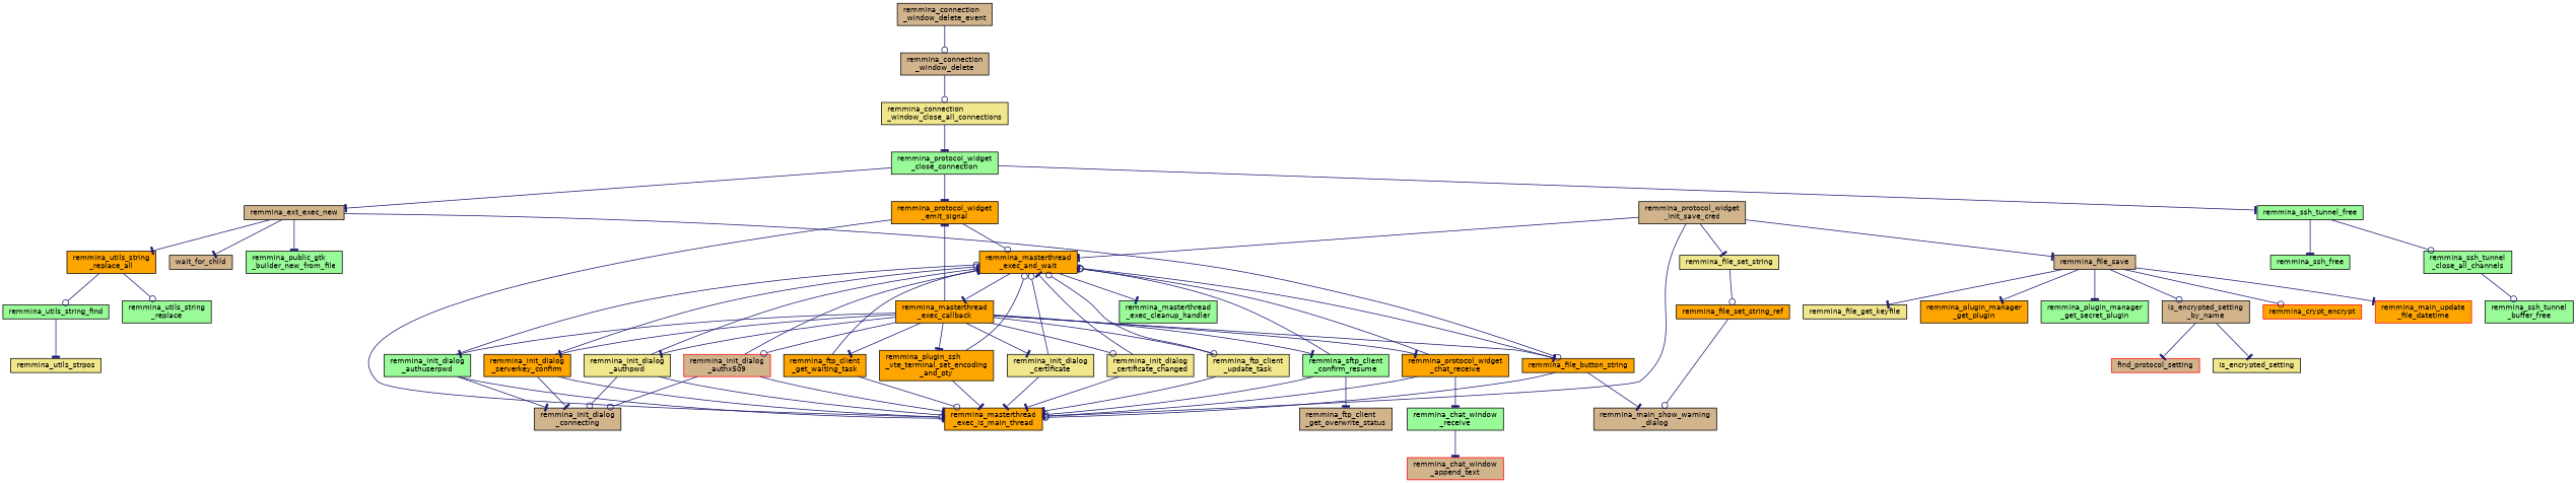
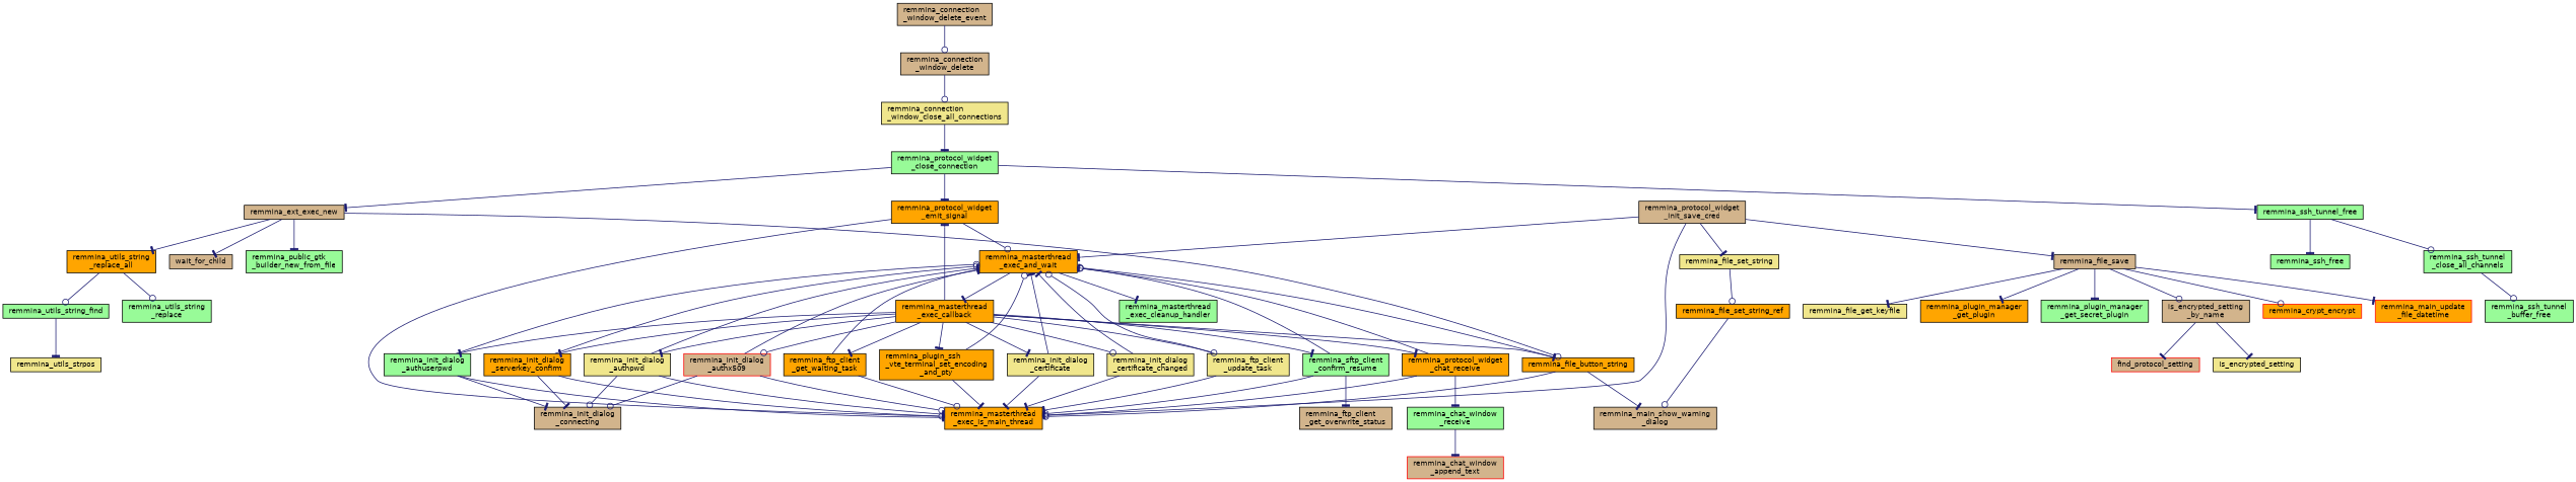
  digraph {
    rankdir=TB
    node [color=black fillcolor=orange fontname=Helvetica fontsize=10 shape=record style=filled]
    edge [arrowhead=tee color=midnightblue fontname=Helvetica fontsize=10 labelfontname=Helvetica labelfontsize=10 style=solid]
    n1 [fillcolor=tan fontcolor=black height=0.2 label="remmina_connection\l_window_delete_event" width=0.4]
    n2 [fillcolor=tan height=0.2 label="remmina_connection\l_window_delete" width=0.4]
    n3 [fillcolor=khaki height=0.2 label="remmina_connection\l_window_close_all_connections" width=0.4]
    n4 [fillcolor=palegreen height=0.2 label="remmina_protocol_widget\l_close_connection" width=0.4]
    n5 [height=0.2 label="remmina_protocol_widget\l_emit_signal" width=0.4]
    n6 [fillcolor=palegreen height=0.2 label=remmina_ssh_tunnel_free width=0.4]
    n7 [fillcolor=tan height=0.2 label=remmina_ext_exec_new width=0.4]
    n8 [height=0.2 label="remmina_masterthread\l_exec_is_main_thread" width=0.4]
    n9 [height=0.2 label="remmina_masterthread\l_exec_and_wait" width=0.4]
    n10 [fillcolor=palegreen height=0.2 label="remmina_ssh_tunnel\l_close_all_channels" width=0.4]
    n11 [fillcolor=palegreen height=0.2 label=remmina_ssh_free width=0.4]
    n12 [height=0.2 label=remmina_file_button_string width=0.4]
    n13 [height=0.2 label="remmina_utils_string\l_replace_all" width=0.4]
    n14 [fillcolor=palegreen height=0.2 label="remmina_public_gtk\l_builder_new_from_file" width=0.4]
    n15 [fillcolor=tan height=0.2 label=wait_for_child width=0.4]
    n16 [fillcolor=palegreen height=0.2 label="remmina_masterthread\l_exec_cleanup_handler" width=0.4]
    n17 [height=0.2 label="remmina_masterthread\l_exec_callback" width=0.4]
    n18 [height=0.2 label="remmina_protocol_widget\l_chat_receive" width=0.4]
    n19 [height=0.2 label="remmina_init_dialog\l_serverkey_confirm" width=0.4]
    n20 [fillcolor=khaki height=0.2 label="remmina_init_dialog\l_authpwd" width=0.4]
    n21 [fillcolor=palegreen height=0.2 label="remmina_init_dialog\l_authuserpwd" width=0.4]
    n22 [fillcolor=khaki height=0.2 label="remmina_init_dialog\l_certificate" width=0.4]
    n23 [fillcolor=khaki height=0.2 label="remmina_init_dialog\l_certificate_changed" width=0.4]
    n24 [color=red fillcolor=tan height=0.2 label="remmina_init_dialog\l_authx509" width=0.4]
    n25 [fillcolor=khaki height=0.2 label="remmina_ftp_client\l_update_task" width=0.4]
    n26 [height=0.2 label="remmina_ftp_client\l_get_waiting_task" width=0.4]
    n27 [fillcolor=palegreen height=0.2 label="remmina_sftp_client\l_confirm_resume" width=0.4]
    n28 [height=0.2 label="remmina_plugin_ssh\l_vte_terminal_set_encoding\l_and_pty" width=0.4]
    n29 [fillcolor=tan height=0.2 label="remmina_protocol_widget\l_init_save_cred" width=0.4]
    n30 [fillcolor=khaki height=0.2 label=remmina_file_set_string width=0.4]
    n31 [fillcolor=tan height=0.2 label=remmina_file_save width=0.4]
    n32 [fillcolor=palegreen height=0.2 label="remmina_chat_window\l_receive" width=0.4]
    n33 [fillcolor=tan height=0.2 label="remmina_main_show_warning\l_dialog" width=0.4]
    n34 [fillcolor=tan height=0.2 label="remmina_init_dialog\l_connecting" width=0.4]
    n35 [fillcolor=tan height=0.2 label="remmina_ftp_client\l_get_overwrite_status" width=0.4]
    n36 [height=0.2 label=remmina_file_set_string_ref width=0.4]
    n37 [fillcolor=khaki height=0.2 label=remmina_file_get_keyfile width=0.4]
    n38 [height=0.2 label="remmina_plugin_manager\l_get_plugin" width=0.4]
    n39 [fillcolor=palegreen height=0.2 label="remmina_plugin_manager\l_get_secret_plugin" width=0.4]
    n40 [fillcolor=tan height=0.2 label="is_encrypted_setting\l_by_name" width=0.4]
    n41 [color=red height=0.2 label=remmina_crypt_encrypt width=0.4]
    n42 [color=red height=0.2 label="remmina_main_update\l_file_datetime" width=0.4]
    n43 [color=red fillcolor=tan height=0.2 label=find_protocol_setting width=0.4]
    n44 [fillcolor=khaki height=0.2 label=is_encrypted_setting width=0.4]
    n45 [color=red fillcolor=tan height=0.2 label="remmina_chat_window\l_append_text" width=0.4]
    n46 [fillcolor=palegreen height=0.2 label="remmina_ssh_tunnel\l_buffer_free" width=0.4]
    n47 [fillcolor=palegreen height=0.2 label=remmina_utils_string_find width=0.4]
    n48 [fillcolor=palegreen height=0.2 label="remmina_utils_string\l_replace" width=0.4]
    n49 [fillcolor=khaki height=0.2 label=remmina_utils_strpos width=0.4]
    n1 -> n2 [arrowhead=odot]
    n2 -> n3 [arrowhead=odot]
    n3 -> n4
    n4 -> n5
    n4 -> n6
    n4 -> n7
    n5 -> n8
    n5 -> n9 [arrowhead=odot]
    n6 -> n10 [arrowhead=odot]
    n6 -> n11
    n7 -> n12 [arrowhead=odot]
    n7 -> n13
    n7 -> n14
    n7 -> n15
    n9 -> n16
    n9 -> n17
    n10 -> n46 [arrowhead=odot]
    n12 -> n8 [arrowhead=odot]
    n12 -> n9 [arrowhead=odot]
    n12 -> n33
    n13 -> n47 [arrowhead=odot]
    n13 -> n48 [arrowhead=odot]
    n17 -> n5
    n17 -> n12
    n17 -> n18
    n17 -> n19
    n17 -> n20
    n17 -> n21
    n17 -> n22
    n17 -> n23 [arrowhead=odot]
    n17 -> n24 [arrowhead=odot]
    n17 -> n25 [arrowhead=odot]
    n17 -> n26
    n17 -> n27
    n17 -> n28
    n18 -> n8
    n18 -> n9 [arrowhead=odot]
    n18 -> n32
    n19 -> n8 [arrowhead=odot]
    n19 -> n9 [arrowhead=odot]
    n19 -> n34
    n20 -> n8
    n20 -> n9
    n20 -> n34 [arrowhead=odot]
    n21 -> n8
    n21 -> n9 [arrowhead=odot]
    n21 -> n34
    n22 -> n8
-   n22 -> n9 [arrowhead=odot]
+   n22 -> n9
    n23 -> n8
    n23 -> n9
-   n24 -> n8
+   n24 -> n8 [arrowhead=odot]
    n24 -> n9
    n24 -> n34 [arrowhead=odot]
    n25 -> n8
    n25 -> n9 [arrowhead=odot]
    n26 -> n8 [arrowhead=odot]
    n26 -> n9
    n27 -> n8 [arrowhead=odot]
    n27 -> n9
    n27 -> n35
    n28 -> n8
    n28 -> n9 [arrowhead=odot]
    n29 -> n8 [arrowhead=odot]
    n29 -> n9
    n29 -> n30
    n29 -> n31
    n30 -> n36 [arrowhead=odot]
    n31 -> n37
    n31 -> n38
    n31 -> n39
    n31 -> n40 [arrowhead=odot]
    n31 -> n41 [arrowhead=odot]
    n31 -> n42
    n32 -> n45
    n36 -> n33 [arrowhead=odot]
    n40 -> n43
    n40 -> n44
    n47 -> n49
  }
